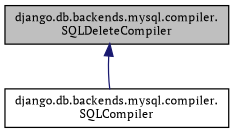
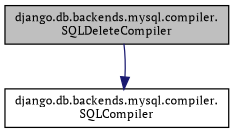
  digraph {
    fontname="PT Serif"
    node [color=black fontname="PT Serif" fontsize=10 shape=record style=filled]
    n1 [fillcolor=grey75 fontcolor=black height=0.2 label="django.db.backends.mysql.compiler.\lSQLDeleteCompiler" width=0.4]
    n2 [fillcolor=white height=0.2 label="django.db.backends.mysql.compiler.\lSQLCompiler" width=0.4]
-   n1 -> n2 [color=midnightblue dir=back fontname="PT Serif" fontsize=10 labelfontname=Helvetica labelfontsize=10 style=solid]
+   n2 -> n1 [color=midnightblue dir=back fontname="PT Serif" fontsize=10 labelfontname=Helvetica labelfontsize=10 style=solid]
  }
